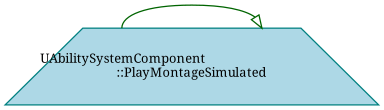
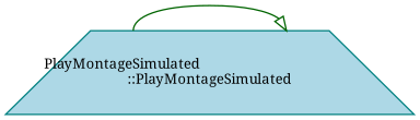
  digraph {
    rankdir=LR
    fontname="Noto Serif"
-   n1 [color=teal fillcolor=lightblue fontcolor=black fontname="Noto Serif" fontsize=10 height=0.2 label="UAbilitySystemComponent\l::PlayMontageSimulated" shape=trapezium style=filled width=0.4]
+   n1 [color=teal fillcolor=lightblue fontcolor=black fontname="Noto Serif" fontsize=10 height=0.2 label="PlayMontageSimulated\l::PlayMontageSimulated" shape=trapezium style=filled width=0.4]
    n1 -> n1 [color=darkgreen fontname="Noto Serif" fontsize=10 labelfontname=Helvetica labelfontsize=10 style=solid arrowhead=onormal]
  }
